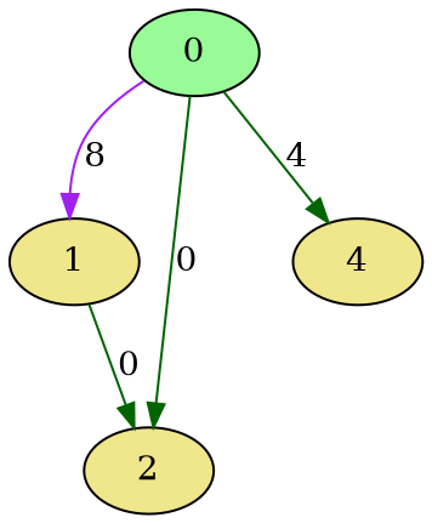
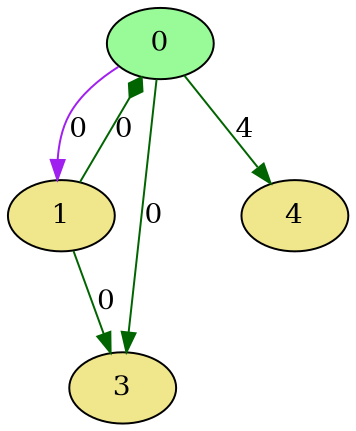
  digraph {
    node [fillcolor=khaki style=filled]
    edge [arrowhead=normal color=darkgreen]
    0 [fillcolor=palegreen]
    1
-   2
+   2 [label=3]
    4
-   0 -> 1 [color=purple label=8]
+   0 -> 1 [color=purple label=0]
    0 -> 2 [label=0]
    0 -> 4 [label=4]
+   1 -> 0 [arrowhead=diamond label=0]
    1 -> 2 [label=0]
  }
